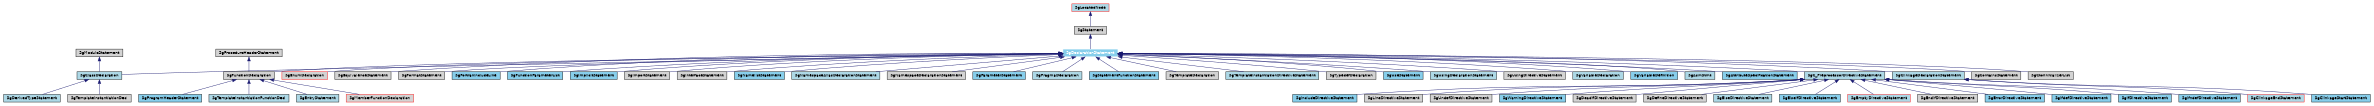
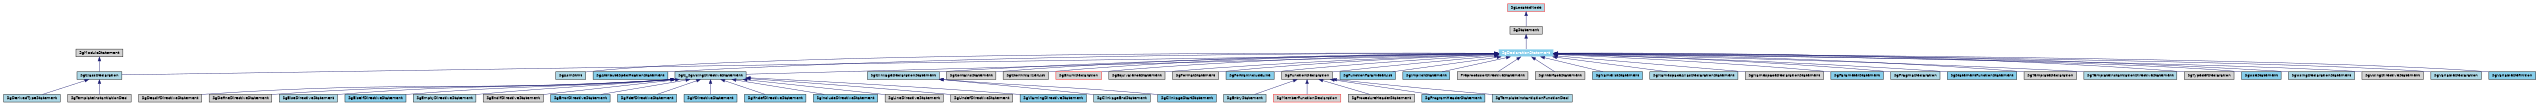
  digraph {
    node [color=black fillcolor=lightgrey fontname=Helvetica fontsize=10 shape=record style=filled]
    edge [color=midnightblue dir=back fontname=Helvetica fontsize=10 labelfontname=Helvetica labelfontsize=10 style=solid]
    n1 [color=white fillcolor=skyblue fontcolor=white height=0.2 label=SgDeclarationStatement width=0.4]
    n2 [fillcolor=lightblue height=0.2 label=SgAsmStmt width=0.4]
    n3 [fillcolor=skyblue height=0.2 label=SgAttributeSpecificationStatement width=0.4]
-   n4 [fillcolor=lightblue height=0.2 label=SgC_PreprocessorDirectiveStatement width=0.4]
+   n4 [fillcolor=lightblue height=0.2 label=SgC_SgUsingDirectiveStatement width=0.4]
    n5 [fillcolor=lightblue height=0.2 label=SgClassDeclaration width=0.4]
    n6 [fillcolor=lightblue height=0.2 label=SgClinkageDeclarationStatement width=0.4]
    n7 [height=0.2 label=SgContainsStatement width=0.4]
    n8 [height=0.2 label=SgCtorInitializerList width=0.4]
    n9 [color=red height=0.2 label=SgEnumDeclaration width=0.4]
    n10 [height=0.2 label=SgEquivalenceStatement width=0.4]
    n11 [height=0.2 label=SgFormatStatement width=0.4]
    n12 [fillcolor=skyblue height=0.2 label=SgFortranIncludeLine width=0.4]
    n13 [height=0.2 label=SgFunctionDeclaration width=0.4]
    n14 [fillcolor=skyblue height=0.2 label=SgFunctionParameterList width=0.4]
    n15 [fillcolor=skyblue height=0.2 label=SgImplicitStatement width=0.4]
-   n16 [height=0.2 label=SgImportStatement width=0.4]
+   n16 [height=0.2 label=PreprocessorDirectiveStatement width=0.4]
    n17 [height=0.2 label=SgInterfaceStatement width=0.4]
    n18 [fillcolor=skyblue height=0.2 label=SgNamelistStatement width=0.4]
    n19 [fillcolor=lightblue height=0.2 label=SgNamespaceAliasDeclarationStatement width=0.4]
    n20 [height=0.2 label=SgNamespaceDeclarationStatement width=0.4]
    n21 [fillcolor=skyblue height=0.2 label=SgParameterStatement width=0.4]
    n22 [fillcolor=lightblue height=0.2 label=SgPragmaDeclaration width=0.4]
    n23 [fillcolor=skyblue height=0.2 label=SgStatementFunctionStatement width=0.4]
    n24 [height=0.2 label=SgTemplateDeclaration width=0.4]
    n25 [fillcolor=lightblue height=0.2 label=SgTemplateInstantiationDirectiveStatement width=0.4]
    n26 [height=0.2 label=SgTypedefDeclaration width=0.4]
    n27 [fillcolor=skyblue height=0.2 label=SgUseStatement width=0.4]
    n28 [fillcolor=lightblue height=0.2 label=SgUsingDeclarationStatement width=0.4]
    n29 [height=0.2 label=SgUsingDirectiveStatement width=0.4]
    n30 [fillcolor=lightblue height=0.2 label=SgVariableDeclaration width=0.4]
    n31 [fillcolor=skyblue height=0.2 label=SgVariableDefinition width=0.4]
    n32 [height=0.2 label=SgDeadIfDirectiveStatement width=0.4]
    n33 [height=0.2 label=SgDefineDirectiveStatement width=0.4]
    n34 [fillcolor=lightblue height=0.2 label=SgElseDirectiveStatement width=0.4]
    n35 [fillcolor=skyblue height=0.2 label=SgElseifDirectiveStatement width=0.4]
-   n36 [color=red fillcolor=lightblue height=0.2 label=SgEmptyDirectiveStatement width=0.4]
+   n36 [fillcolor=lightblue height=0.2 label=SgEmptyDirectiveStatement width=0.4]
    n37 [height=0.2 label=SgEndifDirectiveStatement width=0.4]
    n38 [fillcolor=skyblue height=0.2 label=SgErrorDirectiveStatement width=0.4]
    n39 [fillcolor=skyblue height=0.2 label=SgIfdefDirectiveStatement width=0.4]
    n40 [fillcolor=skyblue height=0.2 label=SgIfDirectiveStatement width=0.4]
    n41 [fillcolor=skyblue height=0.2 label=SgIfndefDirectiveStatement width=0.4]
    n42 [fillcolor=skyblue height=0.2 label=SgIncludeDirectiveStatement width=0.4]
    n43 [height=0.2 label=SgLineDirectiveStatement width=0.4]
    n44 [height=0.2 label=SgUndefDirectiveStatement width=0.4]
    n45 [fillcolor=skyblue height=0.2 label=SgWarningDirectiveStatement width=0.4]
    n46 [fillcolor=lightblue height=0.2 label=SgDerivedTypeStatement width=0.4]
    n47 [height=0.2 label=SgTemplateInstantiationDecl width=0.4]
-   n48 [color=red fillcolor=lightblue height=0.2 label=SgClinkageEndStatement width=0.4]
+   n48 [fillcolor=lightblue height=0.2 label=SgClinkageEndStatement width=0.4]
    n49 [fillcolor=skyblue height=0.2 label=SgClinkageStartStatement width=0.4]
    n50 [fillcolor=lightblue height=0.2 label=SgEntryStatement width=0.4]
    n51 [color=red height=0.2 label=SgMemberFunctionDeclaration width=0.4]
    n52 [height=0.2 label=SgProcedureHeaderStatement width=0.4]
    n53 [fillcolor=skyblue height=0.2 label=SgProgramHeaderStatement width=0.4]
    n54 [fillcolor=lightblue height=0.2 label=SgTemplateInstantiationFunctionDecl width=0.4]
    n55 [height=0.2 label=SgStatement width=0.4]
    n56 [color=red fillcolor=lightblue height=0.2 label=SgLocatedNode width=0.4]
    n57 [height=0.2 label=SgModuleStatement width=0.4]
    n1 -> n2
    n1 -> n3
    n1 -> n4
    n1 -> n5
    n1 -> n6
    n1 -> n7
    n1 -> n8
    n1 -> n9
    n1 -> n10
    n1 -> n11
    n1 -> n12
    n1 -> n13
    n1 -> n14
    n1 -> n15
    n1 -> n16
    n1 -> n17
    n1 -> n18
    n1 -> n19
    n1 -> n20
    n1 -> n21
    n1 -> n22
    n1 -> n23
    n1 -> n24
    n1 -> n25
    n1 -> n26
    n1 -> n27
    n1 -> n28
    n1 -> n29
    n1 -> n30
    n1 -> n31
    n4 -> n32
    n4 -> n33
    n4 -> n34
    n4 -> n35
    n4 -> n36
    n4 -> n37
    n4 -> n38
    n4 -> n39
    n4 -> n40
    n4 -> n41
    n4 -> n42
    n4 -> n43
    n4 -> n44
    n4 -> n45
    n5 -> n46
    n5 -> n47
    n6 -> n48
    n6 -> n49
    n13 -> n50
    n13 -> n51
-   n52 -> n13
+   n13 -> n52
    n13 -> n53
    n13 -> n54
    n55 -> n1
    n56 -> n55
    n57 -> n5
  }
